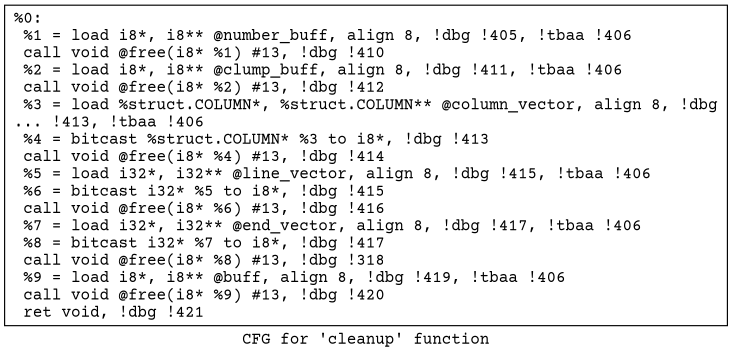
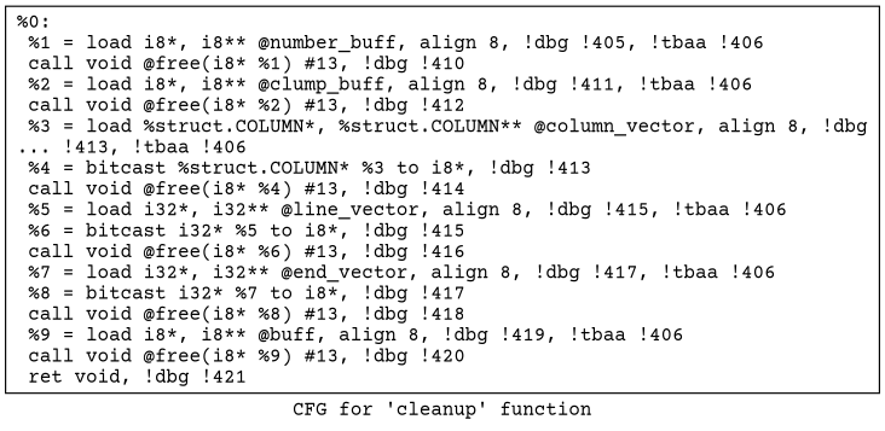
  digraph {
    label="CFG for 'cleanup' function"
    fontname="Courier Prime"
-   n1 [label="{%0:\l  %1 = load i8*, i8** @number_buff, align 8, !dbg !405, !tbaa !406\l  call void @free(i8* %1) #13, !dbg !410\l  %2 = load i8*, i8** @clump_buff, align 8, !dbg !411, !tbaa !406\l  call void @free(i8* %2) #13, !dbg !412\l  %3 = load %struct.COLUMN*, %struct.COLUMN** @column_vector, align 8, !dbg\l... !413, !tbaa !406\l  %4 = bitcast %struct.COLUMN* %3 to i8*, !dbg !413\l  call void @free(i8* %4) #13, !dbg !414\l  %5 = load i32*, i32** @line_vector, align 8, !dbg !415, !tbaa !406\l  %6 = bitcast i32* %5 to i8*, !dbg !415\l  call void @free(i8* %6) #13, !dbg !416\l  %7 = load i32*, i32** @end_vector, align 8, !dbg !417, !tbaa !406\l  %8 = bitcast i32* %7 to i8*, !dbg !417\l  call void @free(i8* %8) #13, !dbg !318\l  %9 = load i8*, i8** @buff, align 8, !dbg !419, !tbaa !406\l  call void @free(i8* %9) #13, !dbg !420\l  ret void, !dbg !421\l}" shape=record fontname="Courier Prime"]
+   n1 [label="{%0:\l  %1 = load i8*, i8** @number_buff, align 8, !dbg !405, !tbaa !406\l  call void @free(i8* %1) #13, !dbg !410\l  %2 = load i8*, i8** @clump_buff, align 8, !dbg !411, !tbaa !406\l  call void @free(i8* %2) #13, !dbg !412\l  %3 = load %struct.COLUMN*, %struct.COLUMN** @column_vector, align 8, !dbg\l... !413, !tbaa !406\l  %4 = bitcast %struct.COLUMN* %3 to i8*, !dbg !413\l  call void @free(i8* %4) #13, !dbg !414\l  %5 = load i32*, i32** @line_vector, align 8, !dbg !415, !tbaa !406\l  %6 = bitcast i32* %5 to i8*, !dbg !415\l  call void @free(i8* %6) #13, !dbg !416\l  %7 = load i32*, i32** @end_vector, align 8, !dbg !417, !tbaa !406\l  %8 = bitcast i32* %7 to i8*, !dbg !417\l  call void @free(i8* %8) #13, !dbg !418\l  %9 = load i8*, i8** @buff, align 8, !dbg !419, !tbaa !406\l  call void @free(i8* %9) #13, !dbg !420\l  ret void, !dbg !421\l}" shape=record fontname="Courier Prime"]
  }
